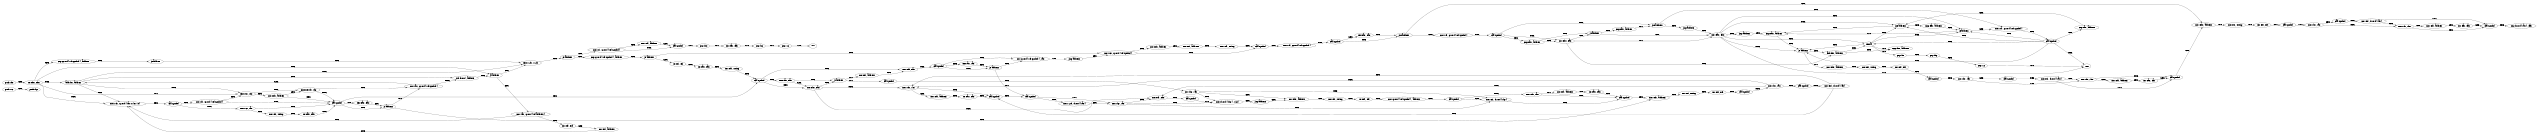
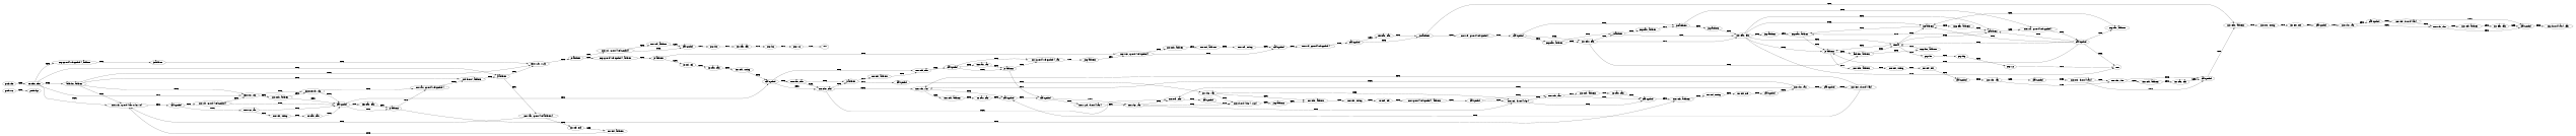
  digraph {
    rankdir=LR
    n1 [label="push r12"]
    n2 [label="push rbp"]
    n3 [label="push rbx"]
    n4 [label="xor ebx , ebx"]
    n5 [label="je address"]
    n6 [label="mov rsi , qword [ rel symbol ]"]
    n7 [label="cmp qword [ rel symbol ] , address"]
    n8 [label="cmp qword [ rel symbol ] , address"]
    n9 [label="add rbx , address"]
    n10 [label="ja address"]
    n11 [label="mov rdx , qword [ rax + rbx * 8 ]"]
    n12 [label="test rbx , rbx"]
    n13 [label="je address"]
    n14 [label="test r12b , r12b"]
    n15 [label="sub dword , address"]
    n16 [label="mov rax , qword [ rel address ]"]
    n17 [label="call symbol"]
    n18 [label="mov edx , address"]
    n19 [label="cmovne rdx , rbp"]
    n20 [label="xor edi , edi"]
    n21 [label="mov edi , address"]
    n22 [label="call symbol"]
    n23 [label="je address"]
    n24 [label="pop rbx"]
    n25 [label="xor esi , esi"]
    n26 [label="mov rcx , qword [ rel symbol ]"]
    n27 [label="mov esi , address"]
    n28 [label="xor eax , eax"]
    n29 [label="pop rbp"]
    n30 [label="pop r12"]
    n31 [label=retn]
    n32 [label="xor eax , eax"]
    n33 [label="mov edx , address"]
    n34 [label="call symbol"]
    n35 [label="mov edi , string"]
    n36 [label="mov esi , address"]
    n37 [label="mov rdi , qword [ rel symbol ]"]
    n38 [label="mov edx , address"]
    n39 [label="mov esi , string"]
    n40 [label="xor edi , edi"]
    n41 [label="call symbol"]
    n42 [label="mov rbx , rax"]
    n43 [label="call symbol"]
    n44 [label="mov rdx , rbx"]
    n45 [label="mov edi , ebx"]
    n46 [label="mov esi , dword [ rax ]"]
    n47 [label="call symbol"]
    n48 [label="mov edi , address"]
    n49 [label="call symbol"]
    n50 [label="call symbol"]
    n51 [label="xor eax , eax"]
    n52 [label="mov r12d , dword [ rax ]"]
    n53 [label="mov rbp , rax"]
    n54 [label="mov esi , dword [ rbp ]"]
    n55 [label="mov dword [ rbp ] , r12d"]
    n56 [label="mov rax , qword [ rel symbol ]"]
    n57 [label="call symbol"]
    n58 [label="test eax , eax"]
    n59 [label="mov ebx , eax"]
    n60 [label="mov edi , eax"]
    n61 [label="js address"]
    n62 [label="call symbol"]
    n63 [label="call symbol"]
    n64 [label="mov esi , address"]
    n65 [label="mov rbp , rax"]
    n66 [label="mov edx , address"]
    n67 [label="mov edi , string"]
    n68 [label="call symbol"]
    n69 [label="test eax , eax"]
    n70 [label="jne address"]
    n71 [label="mov edx , address"]
    n72 [label="mov rdi , qword [ rel symbol ]"]
    n73 [label="mov esi , string"]
    n74 [label="call symbol"]
    n75 [label="xor edi , edi"]
    n76 [label="cmp eax , address"]
    n77 [label="mov ebx , eax"]
    n78 [label="jne address"]
    n79 [label="mov esi , string"]
    n80 [label="xor edi , edi"]
    n81 [label="mov qword [ rel symbol ] , address"]
    n82 [label="call symbol"]
    n83 [label="mov rdx , rax"]
    n84 [label="call symbol"]
    n85 [label="mov edi , address"]
    n86 [label="xor eax , eax"]
    n87 [label="mov rdi , qword [ rel symbol ]"]
    n88 [label="mov rcx , rax"]
    n89 [label="call symbol"]
    n90 [label="mov esi , string"]
    n91 [label="test eax , eax"]
    n92 [label="js address"]
    n93 [label="xor eax , eax"]
    n94 [label="jmp address"]
    n95 [label="test rax , rax"]
    n96 [label="je address"]
    n97 [label="mov qword [ rel symbol ] , rax"]
    n98 [label="jmp address"]
    n99 [label="call symbol"]
    n100 [label="mov rbx , rax"]
    n101 [label="call symbol"]
    n102 [label="mov rdx , rbx"]
    n103 [label="mov esi , dword [ rax ]"]
    n104 [label="call symbol"]
    n105 [label="mov edi , address"]
    n106 [label="nop dword [ rax ] , eax"]
    n107 [label="xor eax , eax"]
    n108 [label="je address"]
    n109 [label="mov eax , ebx"]
    n110 [label="and ebx , address"]
    n111 [label="mov rdi , qword [ rel symbol ]"]
    n112 [label="jmp address"]
    n113 [label="cmp eax , address"]
    n114 [label="jmp address"]
    n115 [label="je address"]
    n116 [label="jne address"]
    n117 [label="sete al"]
    n118 [label=retn]
    n119 [label="je address"]
    n120 [label="cmp ebx , address"]
    n121 [label="cmp eax , address"]
    n122 [label="mov edx , address"]
    n123 [label="cmp eax , address"]
    n124 [label="pop rbx"]
    n125 [label="call symbol"]
    n126 [label="cmp eax , address"]
    n127 [label="mov esi , string"]
    n128 [label="xor edi , edi"]
    n129 [label="call symbol"]
    n130 [label="mov rbx , rax"]
    n131 [label="call symbol"]
    n132 [label="mov rdx , rbx"]
    n133 [label="mov esi , dword [ rax ]"]
    n134 [label="call symbol"]
    n135 [label="mov edi , address"]
    n136 [label="xor eax , eax"]
    n137 [label="pop rbp"]
    n138 [label="pop r12"]
    n1 -> n2 [label=CFG]
    n3 -> n4 [label=CFG]
    n4 -> n8 [label=CFG]
    n4 -> n9 [label=DFG]
    n4 -> n10 [label=DFG]
    n4 -> n11 [label=DFG]
    n4 -> n12 [label=DFG]
    n5 -> n6 [label=CFG]
    n5 -> n7 [label=CFG]
    n6 -> n21 [label=CFG]
    n6 -> n22 [label=DFG]
    n7 -> n23 [label=CFG]
    n8 -> n13 [label=DFG]
    n9 -> n11 [label=DFG]
    n9 -> n12 [label=DFG]
    n9 -> n14 [label=DFG]
    n9 -> n15 [label=CFG]
    n10 -> n14 [label=CFG]
    n10 -> n16 [label=CFG]
    n11 -> n17 [label=DFG]
    n12 -> n18 [label=CFG]
    n12 -> n19 [label=DFG]
    n13 -> n14 [label=CFG]
    n14 -> n5 [label=CFG]
    n15 -> n10 [label=DFG]
    n16 -> n11 [label=DFG]
    n16 -> n20 [label=CFG]
    n17 -> n87 [label=CFG]
    n17 -> n88 [label=DFG]
    n18 -> n19 [label=CFG]
    n18 -> n89 [label=DFG]
    n19 -> n56 [label=CFG]
    n19 -> n89 [label=DFG]
    n20 -> n27 [label=CFG]
    n21 -> n22 [label=CFG]
    n22 -> n24 [label=CFG]
    n23 -> n25 [label=CFG]
    n23 -> n26 [label=CFG]
    n24 -> n28 [label=CFG]
    n25 -> n32 [label=CFG]
    n26 -> n33 [label=CFG]
    n26 -> n34 [label=DFG]
    n27 -> n11 [label=CFG]
    n28 -> n29 [label=CFG]
    n29 -> n30 [label=CFG]
    n30 -> n31 [label=CFG]
    n32 -> n35 [label=CFG]
    n33 -> n36 [label=CFG]
    n34 -> n37 [label=CFG]
    n35 -> n57 [label=CFG]
    n36 -> n67 [label=CFG]
    n37 -> n68 [label=DFG]
    n38 -> n39 [label=CFG]
    n39 -> n40 [label=CFG]
    n40 -> n41 [label=CFG]
    n41 -> n42 [label=DFG]
    n42 -> n43 [label=CFG]
    n42 -> n44 [label=DFG]
    n42 -> n45 [label=DFG]
    n43 -> n46 [label=DFG]
    n44 -> n47 [label=DFG]
    n44 -> n48 [label=CFG]
    n45 -> n49 [label=DFG]
    n46 -> n44 [label=CFG]
    n46 -> n47 [label=DFG]
    n47 -> n50 [label=CFG]
    n48 -> n51 [label=CFG]
    n49 -> n55 [label=CFG]
    n50 -> n52 [label=DFG]
    n50 -> n53 [label=DFG]
    n51 -> n47 [label=CFG]
    n52 -> n53 [label=CFG]
    n53 -> n45 [label=CFG]
    n53 -> n54 [label=DFG]
    n53 -> n55 [label=DFG]
+   n54 -> n83 [label=CFG]
    n54 -> n84 [label=DFG]
    n55 -> n94 [label=CFG]
-   n56 -> n9 [label=CFG]
    n56 -> n15 [label=DFG]
    n57 -> n58 [label=DFG]
    n57 -> n59 [label=DFG]
    n57 -> n60 [label=DFG]
    n58 -> n59 [label=CFG]
    n58 -> n61 [label=DFG]
    n59 -> n44 [label=DFG]
    n59 -> n45 [label=DFG]
    n59 -> n61 [label=CFG]
    n60 -> n62 [label=DFG]
    n61 -> n63 [label=CFG]
    n61 -> n64 [label=CFG]
    n62 -> n95 [label=CFG]
    n62 -> n96 [label=DFG]
    n62 -> n97 [label=DFG]
    n63 -> n65 [label=DFG]
    n64 -> n60 [label=CFG]
    n65 -> n54 [label=DFG]
    n65 -> n55 [label=DFG]
    n65 -> n66 [label=CFG]
    n66 -> n79 [label=CFG]
    n67 -> n34 [label=CFG]
    n68 -> n69 [label=CFG]
    n68 -> n70 [label=DFG]
    n69 -> n70 [label=CFG]
    n70 -> n71 [label=CFG]
    n70 -> n72 [label=CFG]
    n71 -> n73 [label=CFG]
    n72 -> n74 [label=DFG]
    n73 -> n75 [label=CFG]
    n74 -> n76 [label=DFG]
    n74 -> n77 [label=DFG]
    n74 -> n78 [label=DFG]
    n75 -> n99 [label=CFG]
    n76 -> n77 [label=CFG]
    n76 -> n108 [label=DFG]
    n77 -> n108 [label=CFG]
    n77 -> n109 [label=DFG]
    n77 -> n110 [label=DFG]
    n78 -> n111 [label=CFG]
    n78 -> n112 [label=CFG]
    n79 -> n80 [label=CFG]
    n80 -> n81 [label=CFG]
    n81 -> n82 [label=CFG]
    n82 -> n54 [label=CFG]
    n82 -> n83 [label=DFG]
    n83 -> n84 [label=DFG]
    n83 -> n85 [label=CFG]
    n84 -> n38 [label=CFG]
    n85 -> n86 [label=CFG]
    n86 -> n84 [label=CFG]
    n87 -> n12 [label=CFG]
    n87 -> n89 [label=DFG]
    n88 -> n89 [label=DFG]
    n88 -> n90 [label=CFG]
    n89 -> n57 [label=DFG]
    n89 -> n91 [label=CFG]
    n89 -> n92 [label=DFG]
    n90 -> n93 [label=CFG]
    n91 -> n92 [label=CFG]
    n92 -> n38 [label=CFG]
    n92 -> n56 [label=CFG]
    n93 -> n89 [label=CFG]
    n94 -> n66 [label=CFG]
    n95 -> n96 [label=CFG]
    n96 -> n50 [label=CFG]
    n96 -> n97 [label=CFG]
    n97 -> n98 [label=CFG]
    n98 -> n26 [label=CFG]
    n99 -> n100 [label=DFG]
    n100 -> n101 [label=CFG]
    n100 -> n102 [label=DFG]
    n101 -> n103 [label=DFG]
    n102 -> n104 [label=DFG]
    n102 -> n105 [label=CFG]
    n103 -> n102 [label=CFG]
    n103 -> n104 [label=DFG]
    n104 -> n106 [label=DFG]
    n105 -> n107 [label=CFG]
    n107 -> n104 [label=CFG]
    n108 -> n109 [label=CFG]
    n108 -> n113 [label=CFG]
    n109 -> n114 [label=CFG]
    n109 -> n115 [label=DFG]
    n109 -> n116 [label=DFG]
    n109 -> n117 [label=DFG]
    n109 -> n118 [label=DFG]
    n109 -> n119 [label=DFG]
    n110 -> n117 [label=DFG]
    n110 -> n120 [label=CFG]
    n111 -> n125 [label=DFG]
    n112 -> n109 [label=CFG]
    n113 -> n78 [label=CFG]
    n114 -> n121 [label=CFG]
    n115 -> n110 [label=CFG]
    n115 -> n122 [label=CFG]
    n116 -> n121 [label=CFG]
    n116 -> n123 [label=CFG]
    n117 -> n115 [label=DFG]
    n117 -> n116 [label=DFG]
    n117 -> n119 [label=DFG]
    n117 -> n124 [label=CFG]
    n119 -> n111 [label=CFG]
    n119 -> n121 [label=CFG]
-   n117 -> n120 [label=CFG]
+   n120 -> n117 [label=CFG]
    n121 -> n115 [label=CFG]
    n122 -> n127 [label=CFG]
    n123 -> n119 [label=CFG]
    n124 -> n137 [label=CFG]
    n125 -> n115 [label=DFG]
    n125 -> n116 [label=DFG]
    n125 -> n117 [label=DFG]
    n125 -> n118 [label=DFG]
    n125 -> n119 [label=DFG]
    n125 -> n126 [label=CFG]
    n126 -> n116 [label=CFG]
    n127 -> n128 [label=CFG]
    n128 -> n129 [label=CFG]
    n129 -> n130 [label=DFG]
    n130 -> n131 [label=CFG]
    n130 -> n132 [label=DFG]
    n131 -> n133 [label=DFG]
    n132 -> n134 [label=DFG]
    n132 -> n135 [label=CFG]
    n133 -> n132 [label=CFG]
    n133 -> n134 [label=DFG]
    n134 -> n71 [label=CFG]
    n135 -> n136 [label=CFG]
    n136 -> n134 [label=CFG]
    n137 -> n138 [label=CFG]
    n138 -> n118 [label=CFG]
  }
